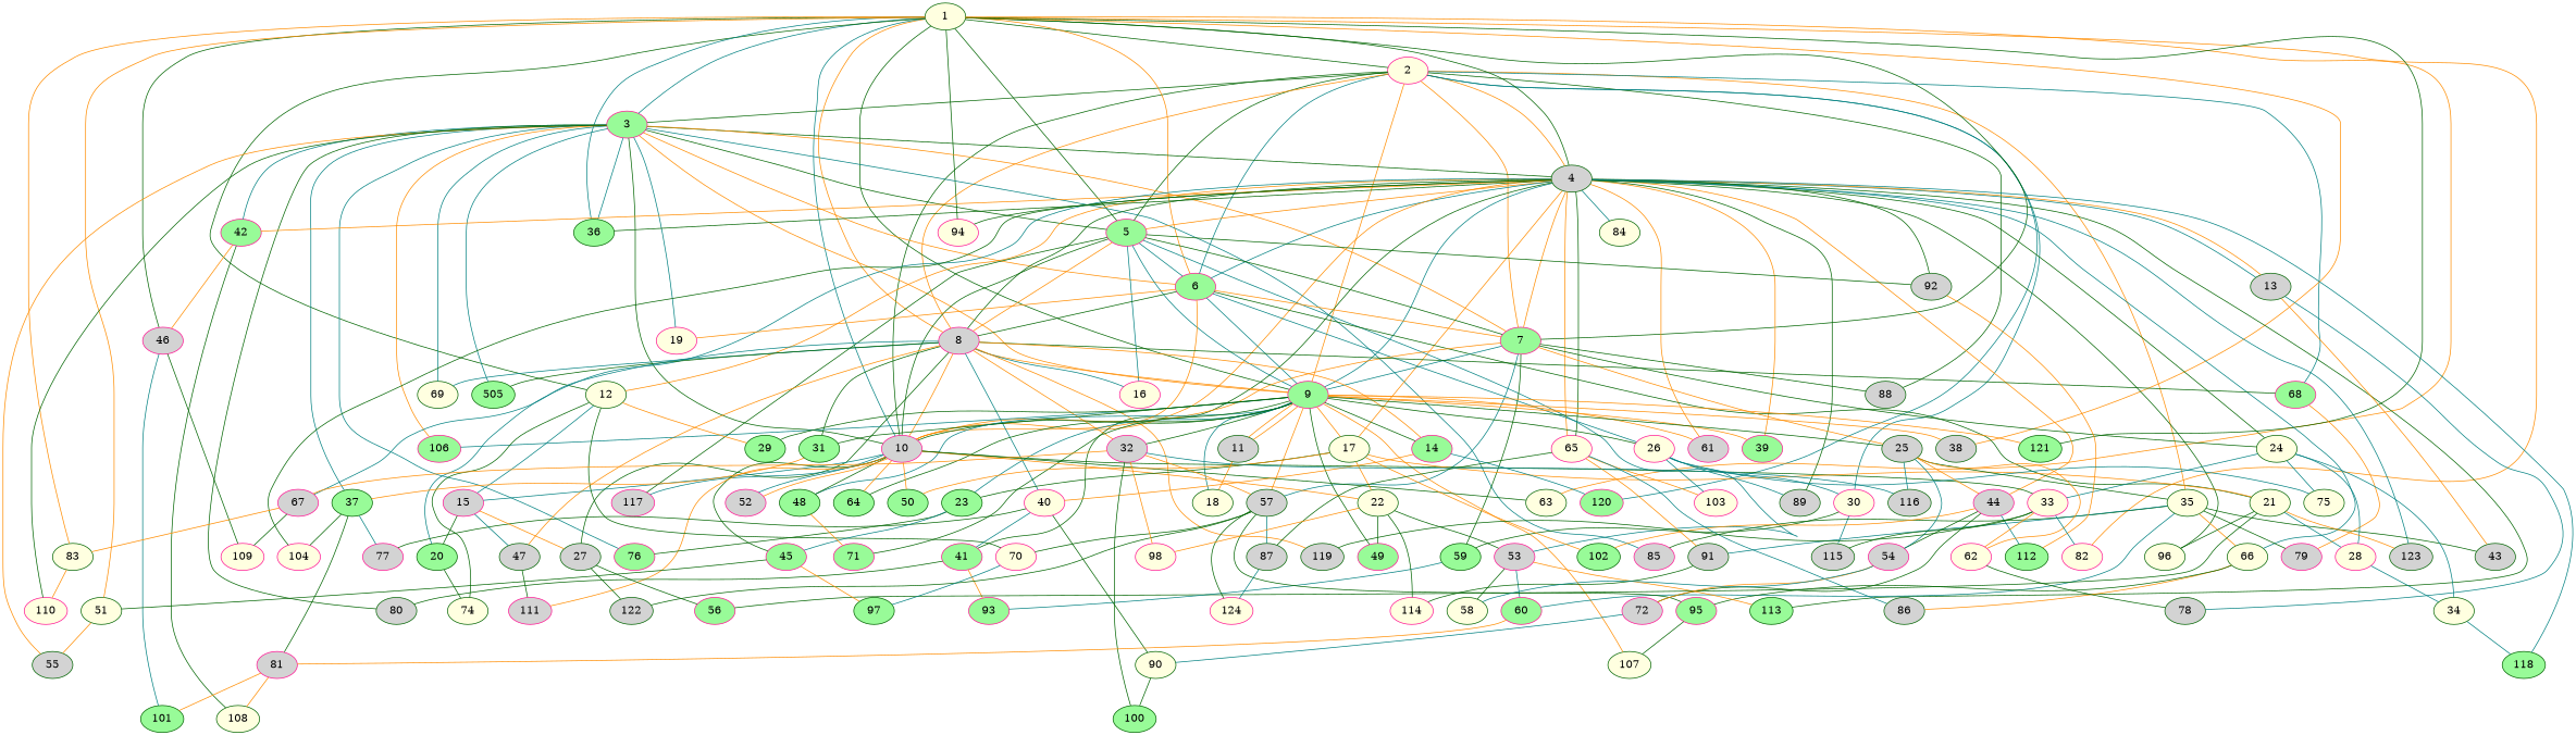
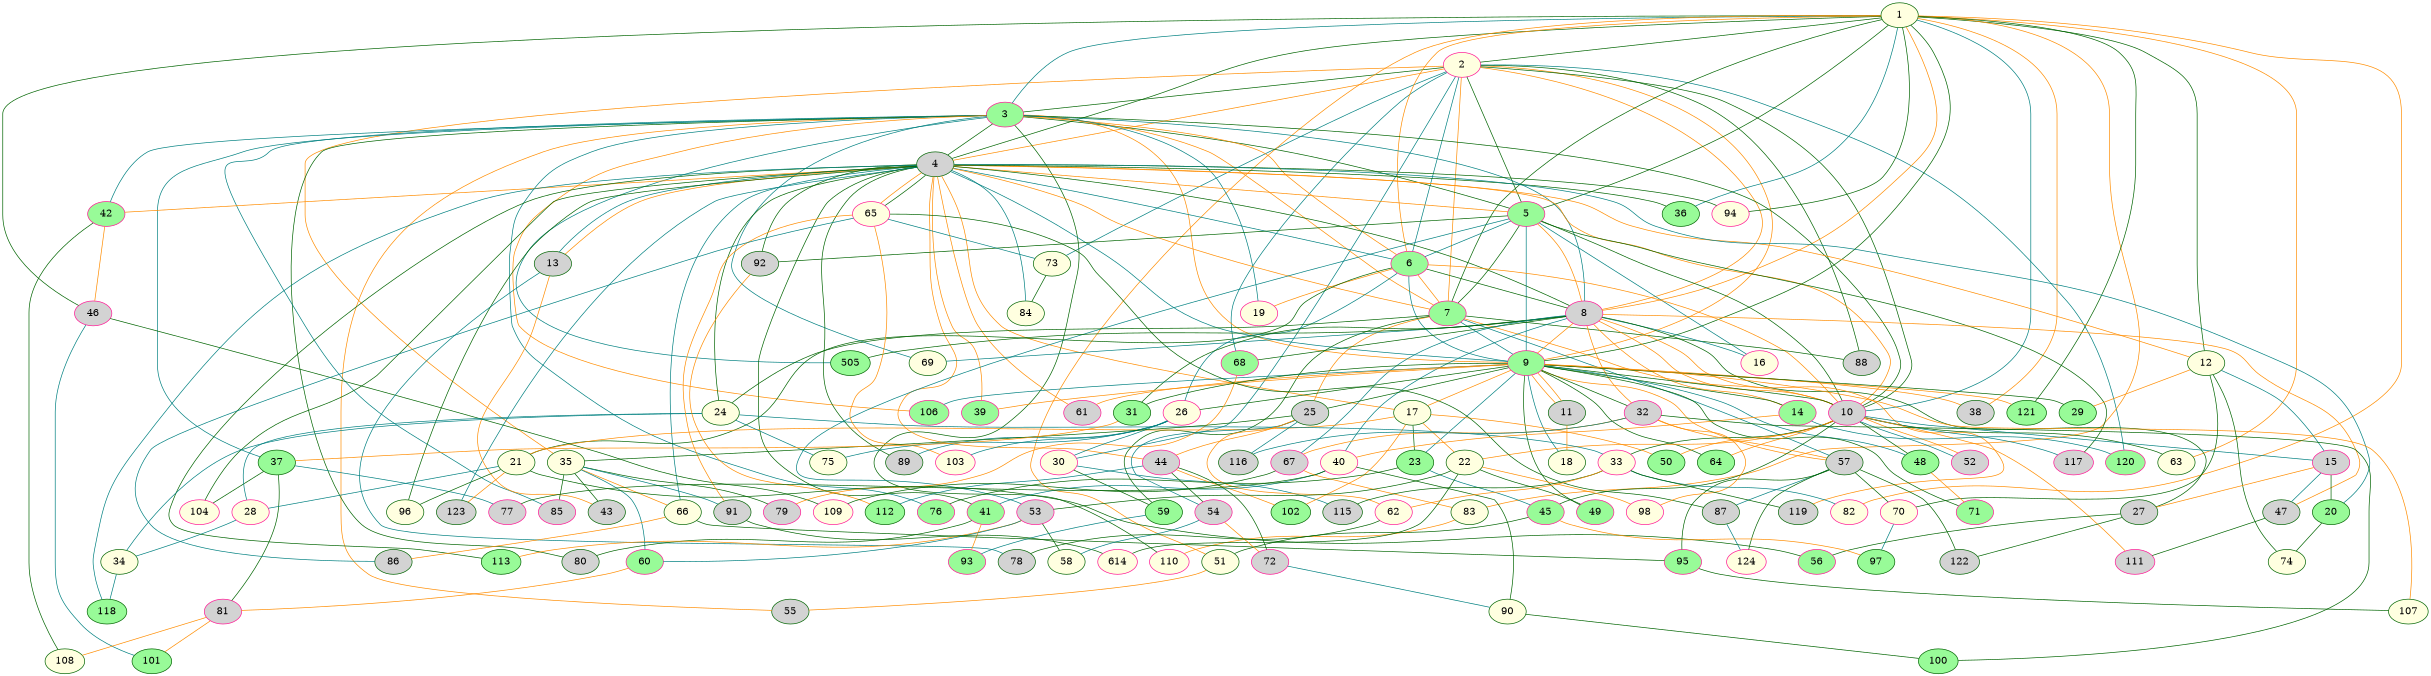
  graph {
    node [color=darkgreen fillcolor=lightyellow style=filled]
    edge [color=darkgreen]
    2 [color=deeppink]
    1
    3 [color=deeppink fillcolor=palegreen]
    4 [fillcolor=lightgrey]
    5 [color=deeppink fillcolor=palegreen]
    6 [color=deeppink fillcolor=palegreen]
    7 [color=deeppink fillcolor=palegreen]
    8 [color=deeppink fillcolor=lightgrey]
    9 [color=deeppink fillcolor=palegreen]
    10 [color=deeppink fillcolor=lightgrey]
    12
    36 [fillcolor=palegreen]
    38 [fillcolor=lightgrey]
    46 [color=deeppink fillcolor=lightgrey]
    51
    63
    82 [color=deeppink]
    83
    94 [color=deeppink]
    121 [fillcolor=palegreen]
    30 [color=deeppink]
    35
    68 [color=deeppink fillcolor=palegreen]
+   73
    88 [fillcolor=lightgrey]
    120 [color=deeppink fillcolor=palegreen]
    19 [color=deeppink]
    37 [fillcolor=palegreen]
    42 [color=deeppink fillcolor=palegreen]
    55 [fillcolor=lightgrey]
    69
    76 [color=deeppink fillcolor=palegreen]
    80 [fillcolor=lightgrey]
    85 [color=deeppink fillcolor=lightgrey]
    n35 [fillcolor=palegreen label=505]
    106 [color=deeppink fillcolor=palegreen]
    110 [color=deeppink]
    13 [fillcolor=lightgrey]
    17
    20 [fillcolor=palegreen]
    24
    39 [color=deeppink fillcolor=palegreen]
    41 [color=deeppink fillcolor=palegreen]
    44 [color=deeppink fillcolor=lightgrey]
    61 [color=deeppink fillcolor=lightgrey]
    65 [color=deeppink]
    66
    84
    89 [fillcolor=lightgrey]
    92 [fillcolor=lightgrey]
    96
    104 [color=deeppink]
    113 [fillcolor=palegreen]
    118 [fillcolor=palegreen]
    123 [fillcolor=lightgrey]
    16 [color=deeppink]
    53 [color=deeppink fillcolor=lightgrey]
    117 [color=deeppink fillcolor=lightgrey]
    21
    26 [color=deeppink]
    25 [fillcolor=lightgrey]
    59 [fillcolor=palegreen]
    57 [fillcolor=lightgrey]
    14 [color=deeppink fillcolor=palegreen]
    27 [fillcolor=lightgrey]
    31 [fillcolor=palegreen]
    32 [color=deeppink fillcolor=lightgrey]
    40 [color=deeppink]
    47 [fillcolor=lightgrey]
    67 [color=deeppink fillcolor=lightgrey]
    119 [fillcolor=lightgrey]
    11 [fillcolor=lightgrey]
    18
    23 [fillcolor=palegreen]
    29 [fillcolor=palegreen]
    48 [fillcolor=palegreen]
    49 [color=deeppink fillcolor=palegreen]
    64 [fillcolor=palegreen]
    71 [color=deeppink fillcolor=palegreen]
    107
    15 [color=deeppink fillcolor=lightgrey]
    22
    33 [color=deeppink]
    45 [color=deeppink fillcolor=palegreen]
    50 [fillcolor=palegreen]
    52 [color=deeppink fillcolor=lightgrey]
    111 [color=deeppink fillcolor=lightgrey]
    70 [color=deeppink]
    74
    101 [fillcolor=palegreen]
    109 [color=deeppink]
    115 [fillcolor=lightgrey]
    43 [fillcolor=lightgrey]
    60 [color=deeppink fillcolor=palegreen]
    79 [color=deeppink fillcolor=lightgrey]
    91 [fillcolor=lightgrey]
    77 [color=deeppink fillcolor=lightgrey]
    81 [color=deeppink fillcolor=lightgrey]
    108
    78 [fillcolor=lightgrey]
    102 [fillcolor=palegreen]
    28 [color=deeppink]
    34
    75
    93 [color=deeppink fillcolor=palegreen]
    54 [color=deeppink fillcolor=lightgrey]
    72 [color=deeppink fillcolor=lightgrey]
    112 [fillcolor=palegreen]
    103 [color=deeppink]
    87 [fillcolor=lightgrey]
    86 [fillcolor=lightgrey]
    95 [color=deeppink fillcolor=palegreen]
    58
    56 [color=deeppink fillcolor=palegreen]
    62 [color=deeppink]
    116 [fillcolor=lightgrey]
    122 [fillcolor=lightgrey]
    98 [color=deeppink]
    100 [fillcolor=palegreen]
    90
    124 [color=deeppink]
-   114 [color=deeppink]
+   114 [color=deeppink label=614]
    97 [fillcolor=palegreen]
    2 -- 3
    2 -- 4 [color=darkorange]
    2 -- 5
    2 -- 6 [color=teal]
    2 -- 7 [color=darkorange]
    2 -- 8 [color=darkorange]
    2 -- 9 [color=darkorange]
    2 -- 10
    2 -- 30 [color=teal]
    2 -- 35 [color=darkorange]
    2 -- 68 [color=teal]
+   2 -- 73 [color=teal]
    2 -- 88
    2 -- 120 [color=teal]
    1 -- 2
    1 -- 3 [color=teal]
    1 -- 4
    1 -- 5
    1 -- 6 [color=darkorange]
    1 -- 7
    1 -- 8 [color=darkorange]
    1 -- 9
    1 -- 10 [color=teal]
    1 -- 12
    1 -- 36 [color=teal]
    1 -- 38 [color=darkorange]
    1 -- 46
    1 -- 51 [color=darkorange]
    1 -- 63 [color=darkorange]
    1 -- 82 [color=darkorange]
    1 -- 83 [color=darkorange]
    1 -- 94
    1 -- 121
    3 -- 4
    3 -- 5
    3 -- 6 [color=darkorange]
    3 -- 7 [color=darkorange]
-   3 -- 36 [color=teal]
+   3 -- 8 [color=teal]
    3 -- 9 [color=darkorange]
    3 -- 10
    3 -- 19 [color=teal]
    3 -- 37 [color=teal]
    3 -- 42 [color=teal]
    3 -- 55 [color=darkorange]
    3 -- 69 [color=teal]
    3 -- 76 [color=teal]
    3 -- 80
    3 -- 85 [color=teal]
    3 -- n35 [color=teal]
    3 -- 106 [color=darkorange]
    3 -- 110
    4 -- 5 [color=darkorange]
    4 -- 6 [color=teal]
    4 -- 7 [color=darkorange]
    4 -- 8
    4 -- 9 [color=teal]
    4 -- 10 [color=darkorange]
    4 -- 12 [color=darkorange]
    4 -- 36
    4 -- 94
    4 -- 42 [color=darkorange]
    4 -- 13 [color=teal]
    4 -- 13 [color=darkorange]
    4 -- 17 [color=darkorange]
    4 -- 20 [color=teal]
    4 -- 24
    4 -- 39 [color=darkorange]
    4 -- 41
    4 -- 44 [color=darkorange]
    4 -- 61 [color=darkorange]
    4 -- 65 [color=darkorange]
    4 -- 65
    4 -- 66 [color=teal]
    4 -- 84 [color=teal]
    4 -- 89
    4 -- 92
    4 -- 96
    4 -- 104
    4 -- 113
    4 -- 118 [color=teal]
    4 -- 123 [color=teal]
    5 -- 6 [color=teal]
    5 -- 7
    5 -- 8 [color=darkorange]
    5 -- 9 [color=teal]
    5 -- 10
    5 -- 92
    5 -- 16 [color=teal]
    5 -- 53 [color=teal]
    5 -- 117
    6 -- 7 [color=darkorange]
    6 -- 8
    6 -- 9 [color=teal]
    6 -- 10 [color=darkorange]
    6 -- 19 [color=darkorange]
    6 -- 21
    6 -- 26 [color=teal]
    7 -- 9 [color=teal]
    7 -- 10 [color=darkorange]
    7 -- 88
    7 -- 24
    7 -- 25 [color=darkorange]
    7 -- 59
    7 -- 57 [color=teal]
    8 -- 9 [color=darkorange]
    8 -- 10 [color=darkorange]
    8 -- 68
    8 -- 69 [color=teal]
    8 -- n35
    8 -- 16 [color=teal]
    8 -- 14 [color=darkorange]
    8 -- 27
    8 -- 31
    8 -- 32 [color=darkorange]
    8 -- 40 [color=teal]
    8 -- 47 [color=darkorange]
    8 -- 67 [color=teal]
    8 -- 119 [color=darkorange]
    9 -- 10
    9 -- 38 [color=darkorange]
    9 -- 121 [color=darkorange]
    9 -- 106 [color=teal]
    9 -- 17 [color=darkorange]
    9 -- 39 [color=darkorange]
    9 -- 61 [color=darkorange]
    9 -- 26
    9 -- 25
    9 -- 57 [color=darkorange]
    9 -- 14
    9 -- 31
    9 -- 32
    9 -- 11 [color=darkorange]
    9 -- 11 [color=darkorange]
    9 -- 18 [color=teal]
    9 -- 23 [color=teal]
    9 -- 29
    9 -- 48 [color=teal]
    9 -- 49
    9 -- 64
    9 -- 71
    9 -- 107 [color=darkorange]
    10 -- 63
    10 -- 117 [color=teal]
    10 -- 48
    10 -- 64 [color=darkorange]
    10 -- 15 [color=teal]
    10 -- 22 [color=darkorange]
    10 -- 33
    10 -- 45
    10 -- 50 [color=darkorange]
    10 -- 52 [color=teal]
    10 -- 52 [color=darkorange]
    10 -- 111 [color=darkorange]
    12 -- 29 [color=darkorange]
    12 -- 15 [color=teal]
    12 -- 70
    12 -- 74
    46 -- 101 [color=teal]
    46 -- 109
    51 -- 55 [color=darkorange]
    83 -- 110 [color=darkorange]
    30 -- 59
    30 -- 115 [color=teal]
    35 -- 85
    35 -- 66 [color=darkorange]
    35 -- 43
    35 -- 60 [color=teal]
    35 -- 79
    35 -- 91 [color=teal]
    68 -- 79 [color=darkorange]
+   73 -- 84
    37 -- 104
    37 -- 77 [color=teal]
    37 -- 81
    42 -- 46 [color=darkorange]
    42 -- 108
    13 -- 43 [color=darkorange]
    13 -- 78 [color=teal]
    17 -- 21 [color=darkorange]
    17 -- 23
    17 -- 22 [color=darkorange]
    17 -- 50 [color=darkorange]
    17 -- 102 [color=darkorange]
    20 -- 74
    24 -- 33 [color=teal]
    24 -- 28 [color=teal]
    24 -- 34 [color=teal]
    24 -- 75 [color=teal]
    41 -- 80
    41 -- 93 [color=darkorange]
    44 -- 102 [color=darkorange]
    44 -- 54
    44 -- 72
    44 -- 112 [color=teal]
+   65 -- 73 [color=teal]
    65 -- 91 [color=darkorange]
    65 -- 103 [color=darkorange]
    65 -- 87
    65 -- 86 [color=teal]
    66 -- 86 [color=darkorange]
    66 -- 95
    92 -- 112 [color=darkorange]
    53 -- 113 [color=darkorange]
    53 -- 60 [color=teal]
    53 -- 58
    21 -- 96
    21 -- 123 [color=darkorange]
    21 -- 28 [color=teal]
    21 -- 56
    26 -- 30 [color=teal]
    26 -- 89 [color=teal]
    26 -- 75 [color=teal]
    26 -- 103 [color=teal]
    25 -- 35
    25 -- 44 [color=darkorange]
    25 -- 54 [color=teal]
    25 -- 62 [color=darkorange]
    25 -- 116 [color=teal]
    59 -- 93 [color=teal]
    57 -- 70
    57 -- 87 [color=teal]
    57 -- 95
    57 -- 122
    57 -- 124
    14 -- 120 [color=teal]
    14 -- 40 [color=darkorange]
    27 -- 56
    27 -- 122
    31 -- 37 [color=darkorange]
    32 -- 57 [color=darkorange]
    32 -- 67 [color=darkorange]
    32 -- 116 [color=teal]
    32 -- 98 [color=darkorange]
    32 -- 100
    40 -- 41 [color=teal]
    40 -- 77
    40 -- 90
    47 -- 111
    67 -- 83 [color=darkorange]
    67 -- 109
    11 -- 18 [color=darkorange]
    23 -- 76
    23 -- 45 [color=teal]
    48 -- 71 [color=darkorange]
    15 -- 20
    15 -- 27 [color=darkorange]
    15 -- 47 [color=teal]
    22 -- 53
    22 -- 49
    22 -- 98 [color=darkorange]
    22 -- 114
    33 -- 82 [color=teal]
    33 -- 119
    33 -- 115
    33 -- 62 [color=darkorange]
    45 -- 51
    45 -- 97 [color=darkorange]
    70 -- 97 [color=teal]
    60 -- 81 [color=darkorange]
    91 -- 114
    81 -- 101 [color=darkorange]
    81 -- 108 [color=darkorange]
    28 -- 34 [color=teal]
    34 -- 118 [color=teal]
    54 -- 72 [color=darkorange]
    54 -- 58 [color=teal]
    72 -- 90 [color=teal]
    87 -- 124 [color=teal]
    95 -- 107
    62 -- 78
    90 -- 100
  }
